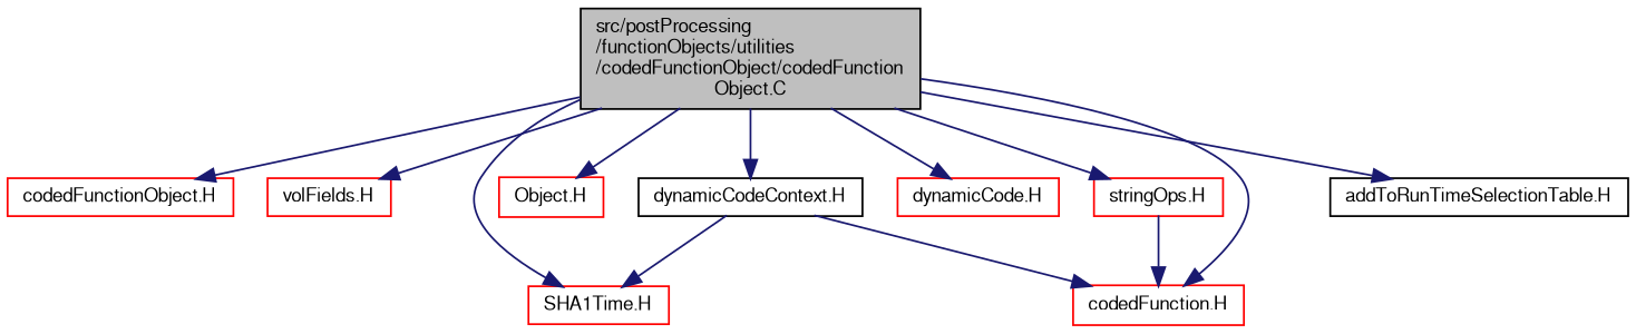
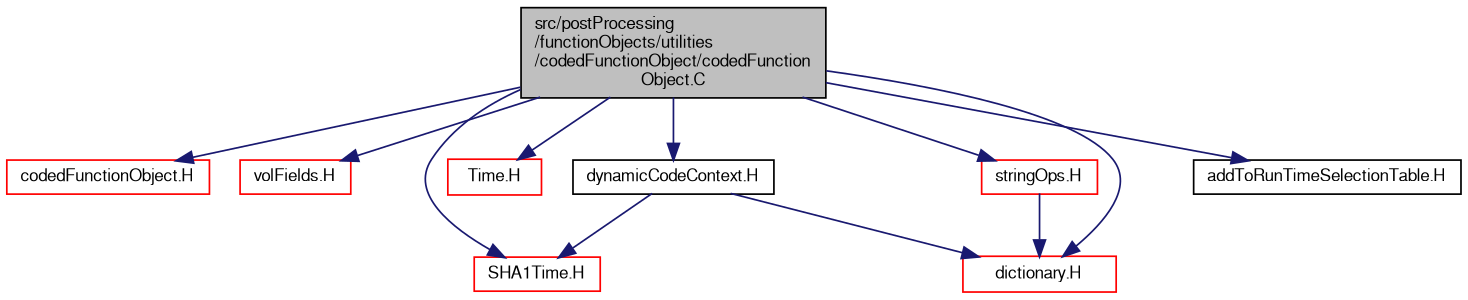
  digraph {
    node [color=red fontname=FreeSans fontsize=10 shape=record]
    edge [color=midnightblue fontname=FreeSans fontsize=10 labelfontname=FreeSans labelfontsize=10 style=solid]
    n1 [color=black fillcolor=grey75 fontcolor=black height=0.2 label="src/postProcessing\l/functionObjects/utilities\l/codedFunctionObject/codedFunction\lObject.C" style=filled width=0.4]
    n2 [height=0.2 label="codedFunctionObject.H" width=0.4]
    n3 [height=0.2 label="volFields.H" width=0.4]
-   n4 [height=0.2 label="codedFunction.H" width=0.4]
-   n5 [height=0.2 label="Object.H" width=0.4]
+   n4 [height=0.2 label="dictionary.H" width=0.4]
+   n5 [height=0.2 label="Time.H" width=0.4]
    n6 [height=0.2 label="SHA1Time.H" width=0.4]
-   n7 [height=0.2 label="dynamicCode.H" width=0.4]
    n8 [color=black height=0.2 label="dynamicCodeContext.H" width=0.4]
    n9 [height=0.2 label="stringOps.H" width=0.4]
    n10 [color=black height=0.2 label="addToRunTimeSelectionTable.H" width=0.4]
    n1 -> n2
    n1 -> n3
    n1 -> n4
    n1 -> n5
    n1 -> n6
-   n1 -> n7
    n1 -> n8
    n1 -> n9
    n1 -> n10
    n8 -> n4
    n8 -> n6
    n9 -> n4
  }
